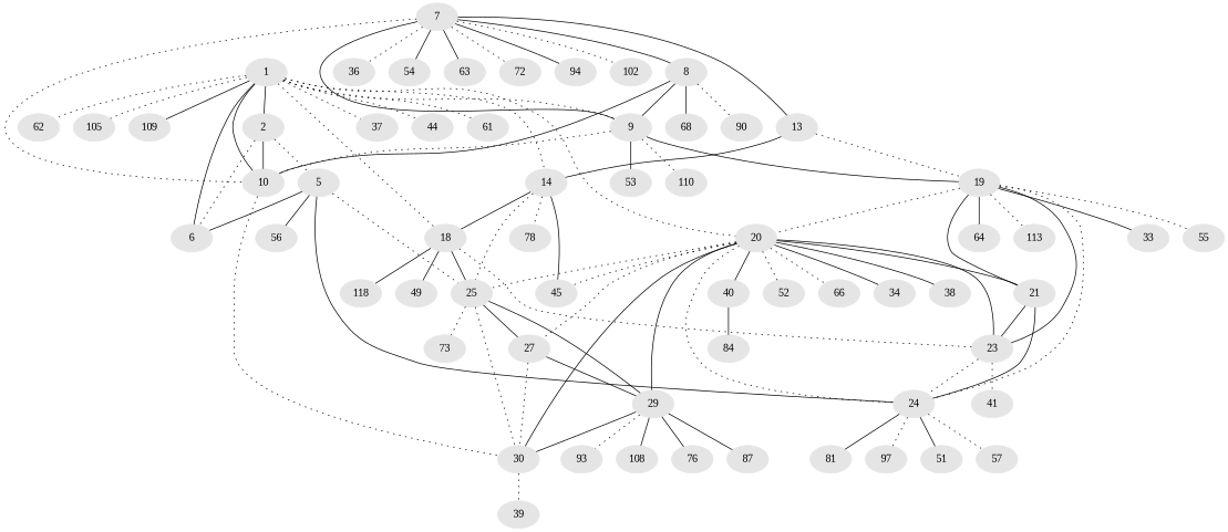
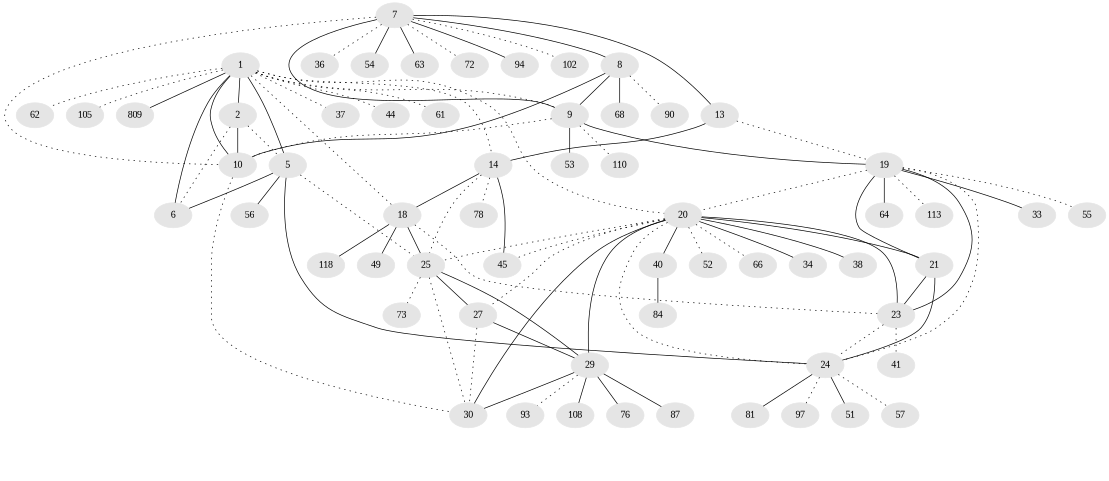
  graph {
    fontname="Liberation Serif"
    node [color=gray90 fontname="Liberation Serif" style=filled]
    edge [fontname="Liberation Serif" style=solid]
    1 [super="+3"]
    2
    5 [super="+83+91+115"]
    6 [super="+31+67"]
    9
    10
    14 [super="+15"]
    18
    20 [super="+22+28"]
    37
    44
    61
    62
    105
-   109
+   109 [label=809]
    24
    25 [super="+32+125+26+35"]
    56
    19
    53 [super="+65"]
    110
    30 [super="+119+106"]
    45
    n24 [label=78]
    23 [super="+50+71"]
    49
    118
    21 [super="+101"]
    27
    29
    34 [super="+70"]
    38
    40 [super="+47"]
    52 [super="+98"]
    66 [super="+96"]
    51
    57
    81
    97 [super="+104"]
    73
    7 [super="+12+95+11"]
    8
    13 [super="+16+88+92"]
    36
    54
    63
    72
    94
    102
    68 [super="+79"]
    90
    33
    55
    64
    113
-   39
    41 [super="+103"]
    76
    87 [super="+121"]
    93
    108
    84
    1 -- 2 [weight=3]
+   1 -- 5 [weight=3]
    1 -- 6 [weight=3]
    1 -- 9 [style=dotted]
    1 -- 10
    1 -- 14 [style=dotted]
    1 -- 18 [style=dotted]
    1 -- 20 [style=dotted]
    1 -- 37 [style=dotted]
    1 -- 44 [style=dotted]
    1 -- 61 [style=dotted]
    1 -- 62 [style=dotted]
    1 -- 105 [style=dotted]
    1 -- 109
    2 -- 5 [style=dotted]
    2 -- 6 [style=dotted]
    2 -- 10
    5 -- 6
    5 -- 24
    5 -- 25 [style=dotted]
    5 -- 56
    9 -- 10 [style=dotted]
    9 -- 19
    9 -- 53
    9 -- 110 [style=dotted]
    10 -- 30 [style=dotted]
    14 -- 18 [weight=2]
    14 -- 25 [style=dotted]
    14 -- 45
    14 -- n24 [style=dotted]
    18 -- 25
    18 -- 23 [style=dotted]
    18 -- 49
    18 -- 118
    20 -- 24 [style=dotted weight=2]
    20 -- 25 [style=dotted weight=2]
    20 -- 30
    20 -- 45 [style=dotted]
    20 -- 23 [weight=2]
    20 -- 21 [weight=2]
    20 -- 27 [style=dotted]
    20 -- 29
    20 -- 34
    20 -- 38
    20 -- 40
    20 -- 52 [style=dotted]
    20 -- 66 [style=dotted]
    24 -- 51
    24 -- 57 [style=dotted]
    24 -- 81
    24 -- 97 [style=dotted]
    25 -- 30 [style=dotted weight=2]
    25 -- 27 [weight=2]
    25 -- 29 [weight=2]
    25 -- 73 [style=dotted]
    19 -- 20 [style=dotted weight=2]
    19 -- 24 [style=dotted]
    19 -- 23
    19 -- 21
    19 -- 33
    19 -- 55 [style=dotted]
    19 -- 64
    19 -- 113 [style=dotted]
-   30 -- 39 [style=dotted]
    23 -- 24 [style=dotted]
    23 -- 41 [style=dotted]
    21 -- 24
    21 -- 23
    27 -- 30 [style=dotted]
    27 -- 29
    29 -- 30
    29 -- 76
    29 -- 87
    29 -- 93 [style=dotted]
    29 -- 108
    40 -- 84
    7 -- 9 [weight=3]
    7 -- 10 [style=dotted weight=3]
    7 -- 8 [weight=3]
    7 -- 13
    7 -- 36 [style=dotted]
    7 -- 54
    7 -- 63
    7 -- 72 [style=dotted]
    7 -- 94
    7 -- 102 [style=dotted]
    8 -- 9
    8 -- 10
    8 -- 68
    8 -- 90 [style=dotted]
    13 -- 14 [weight=6]
    13 -- 19 [style=dotted]
  }
